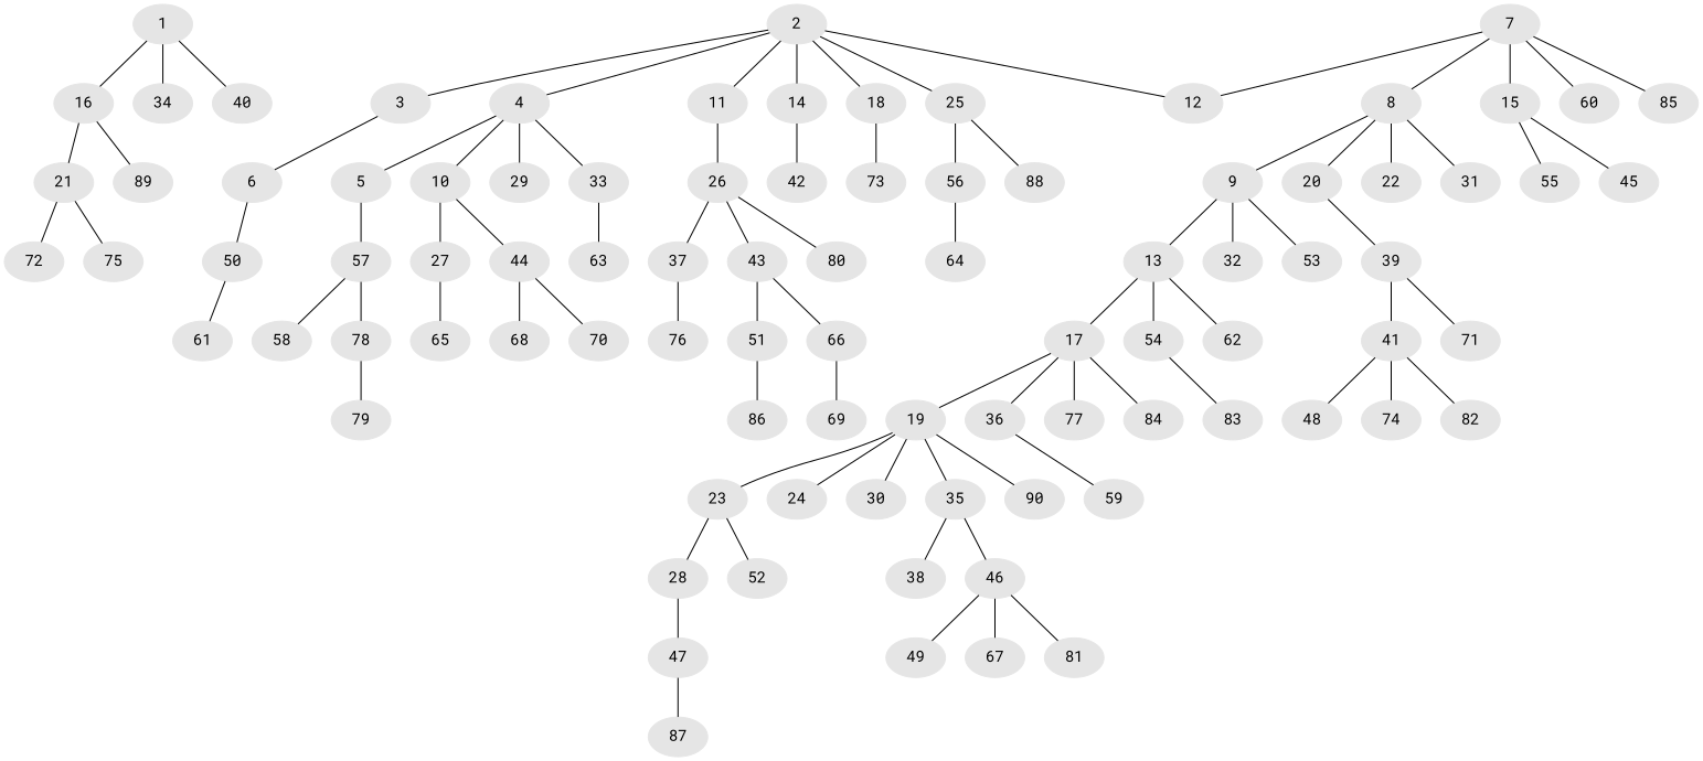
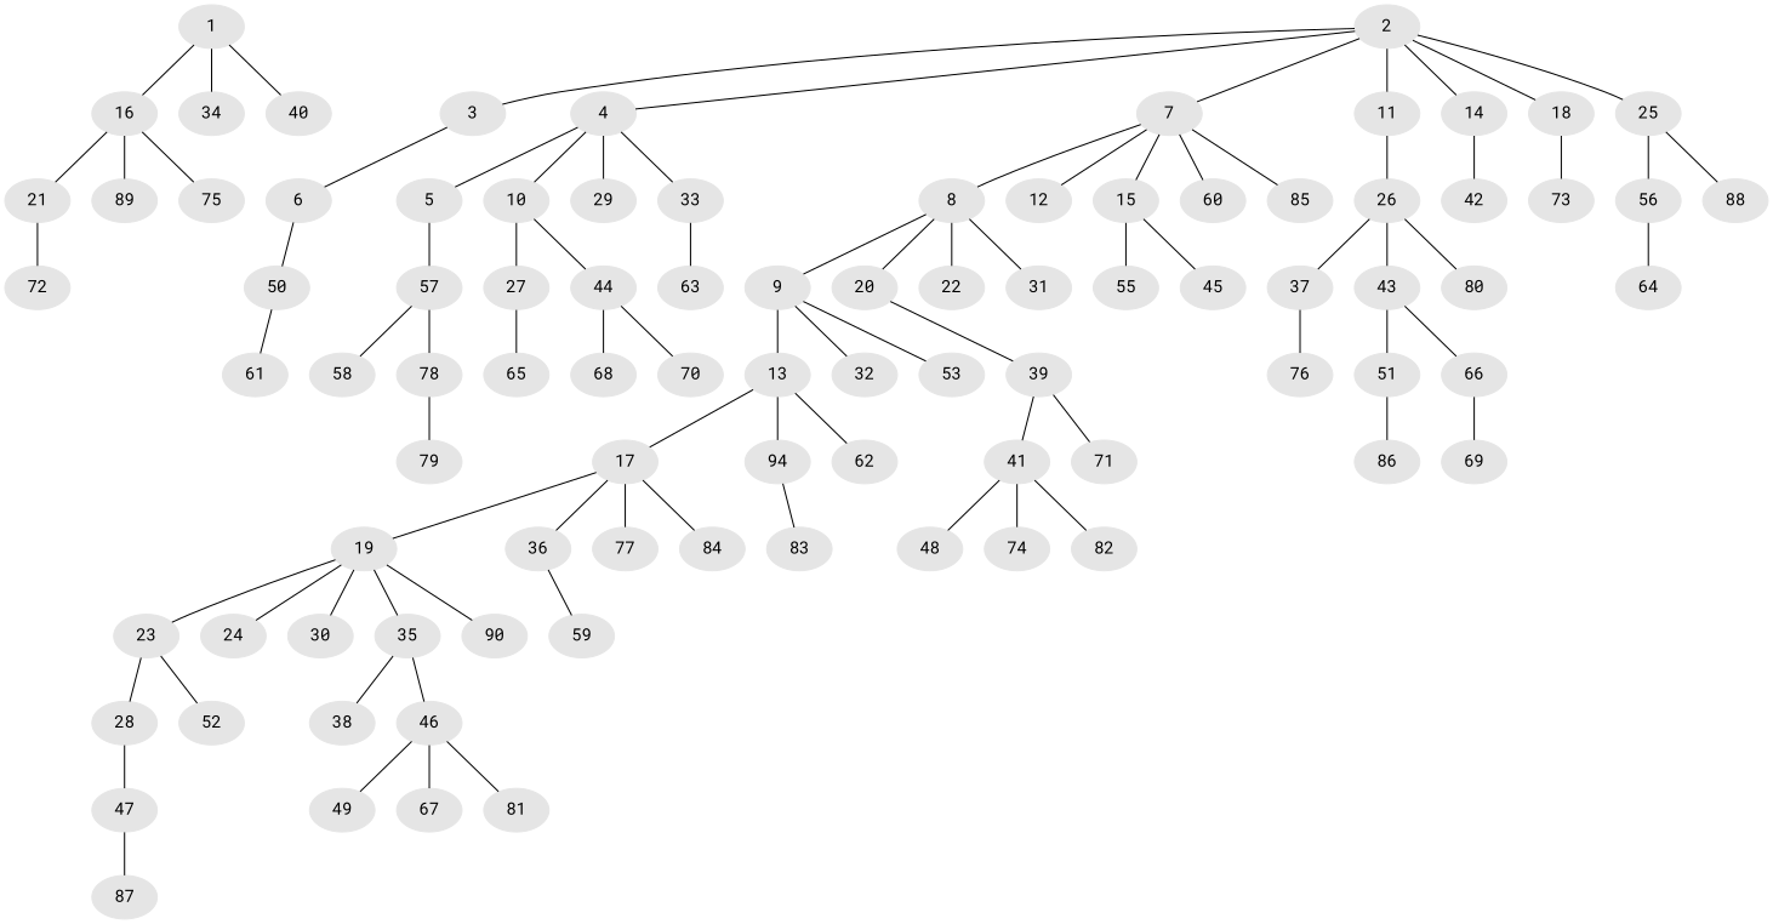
  graph {
    fontname="Roboto Mono"
    node [color=gray90 fontname="Roboto Mono" style=filled]
    edge [fontname="Roboto Mono"]
    1
    16
    34
    40
    2
    3
    4
    7
    11
    14
    18
    25
    21
    89
    6
    5
    10
    29
    33
    8
    12
    15
    60
    85
    26
    42
    73
    56
    88
    50
    57
    27
    44
    63
    58
    78
    61
    9
    20
    22
    31
    55
    45
    13
    32
    53
    39
    17
-   54
+   54 [label=94]
    62
    65
    68
    70
    37
    43
    80
    19
    36
    77
    84
    83
    72
    75
    23
    24
    30
    35
    90
    59
    28
    52
    38
    46
    41
    71
    47
    64
    76
    51
    66
    87
    49
    67
    81
    48
    74
    82
    86
    69
    79
    1 -- 16
    1 -- 34
    1 -- 40
    16 -- 21
    16 -- 89
    2 -- 3
    2 -- 4
-   2 -- 12
+   2 -- 7
    2 -- 11
    2 -- 14
    2 -- 18
    2 -- 25
    3 -- 6
    4 -- 5
    4 -- 10
    4 -- 29
    4 -- 33
    7 -- 8
    7 -- 12
    7 -- 15
    7 -- 60
    7 -- 85
    11 -- 26
    14 -- 42
    18 -- 73
    25 -- 56
    25 -- 88
    21 -- 72
-   21 -- 75
+   16 -- 75
    6 -- 50
    5 -- 57
    10 -- 27
    10 -- 44
    33 -- 63
    8 -- 9
    8 -- 20
    8 -- 22
    8 -- 31
    15 -- 55
    15 -- 45
    26 -- 37
    26 -- 43
    26 -- 80
    56 -- 64
    50 -- 61
    57 -- 58
    57 -- 78
    27 -- 65
    44 -- 68
    44 -- 70
    78 -- 79
    9 -- 13
    9 -- 32
    9 -- 53
    20 -- 39
    13 -- 17
    13 -- 54
    13 -- 62
    39 -- 41
    39 -- 71
    17 -- 19
    17 -- 36
    17 -- 77
    17 -- 84
    54 -- 83
    37 -- 76
    43 -- 51
    43 -- 66
    19 -- 23
    19 -- 24
    19 -- 30
    19 -- 35
    19 -- 90
    36 -- 59
    23 -- 28
    23 -- 52
    35 -- 38
    35 -- 46
    28 -- 47
    46 -- 49
    46 -- 67
    46 -- 81
    41 -- 48
    41 -- 74
    41 -- 82
    47 -- 87
    51 -- 86
    66 -- 69
  }
